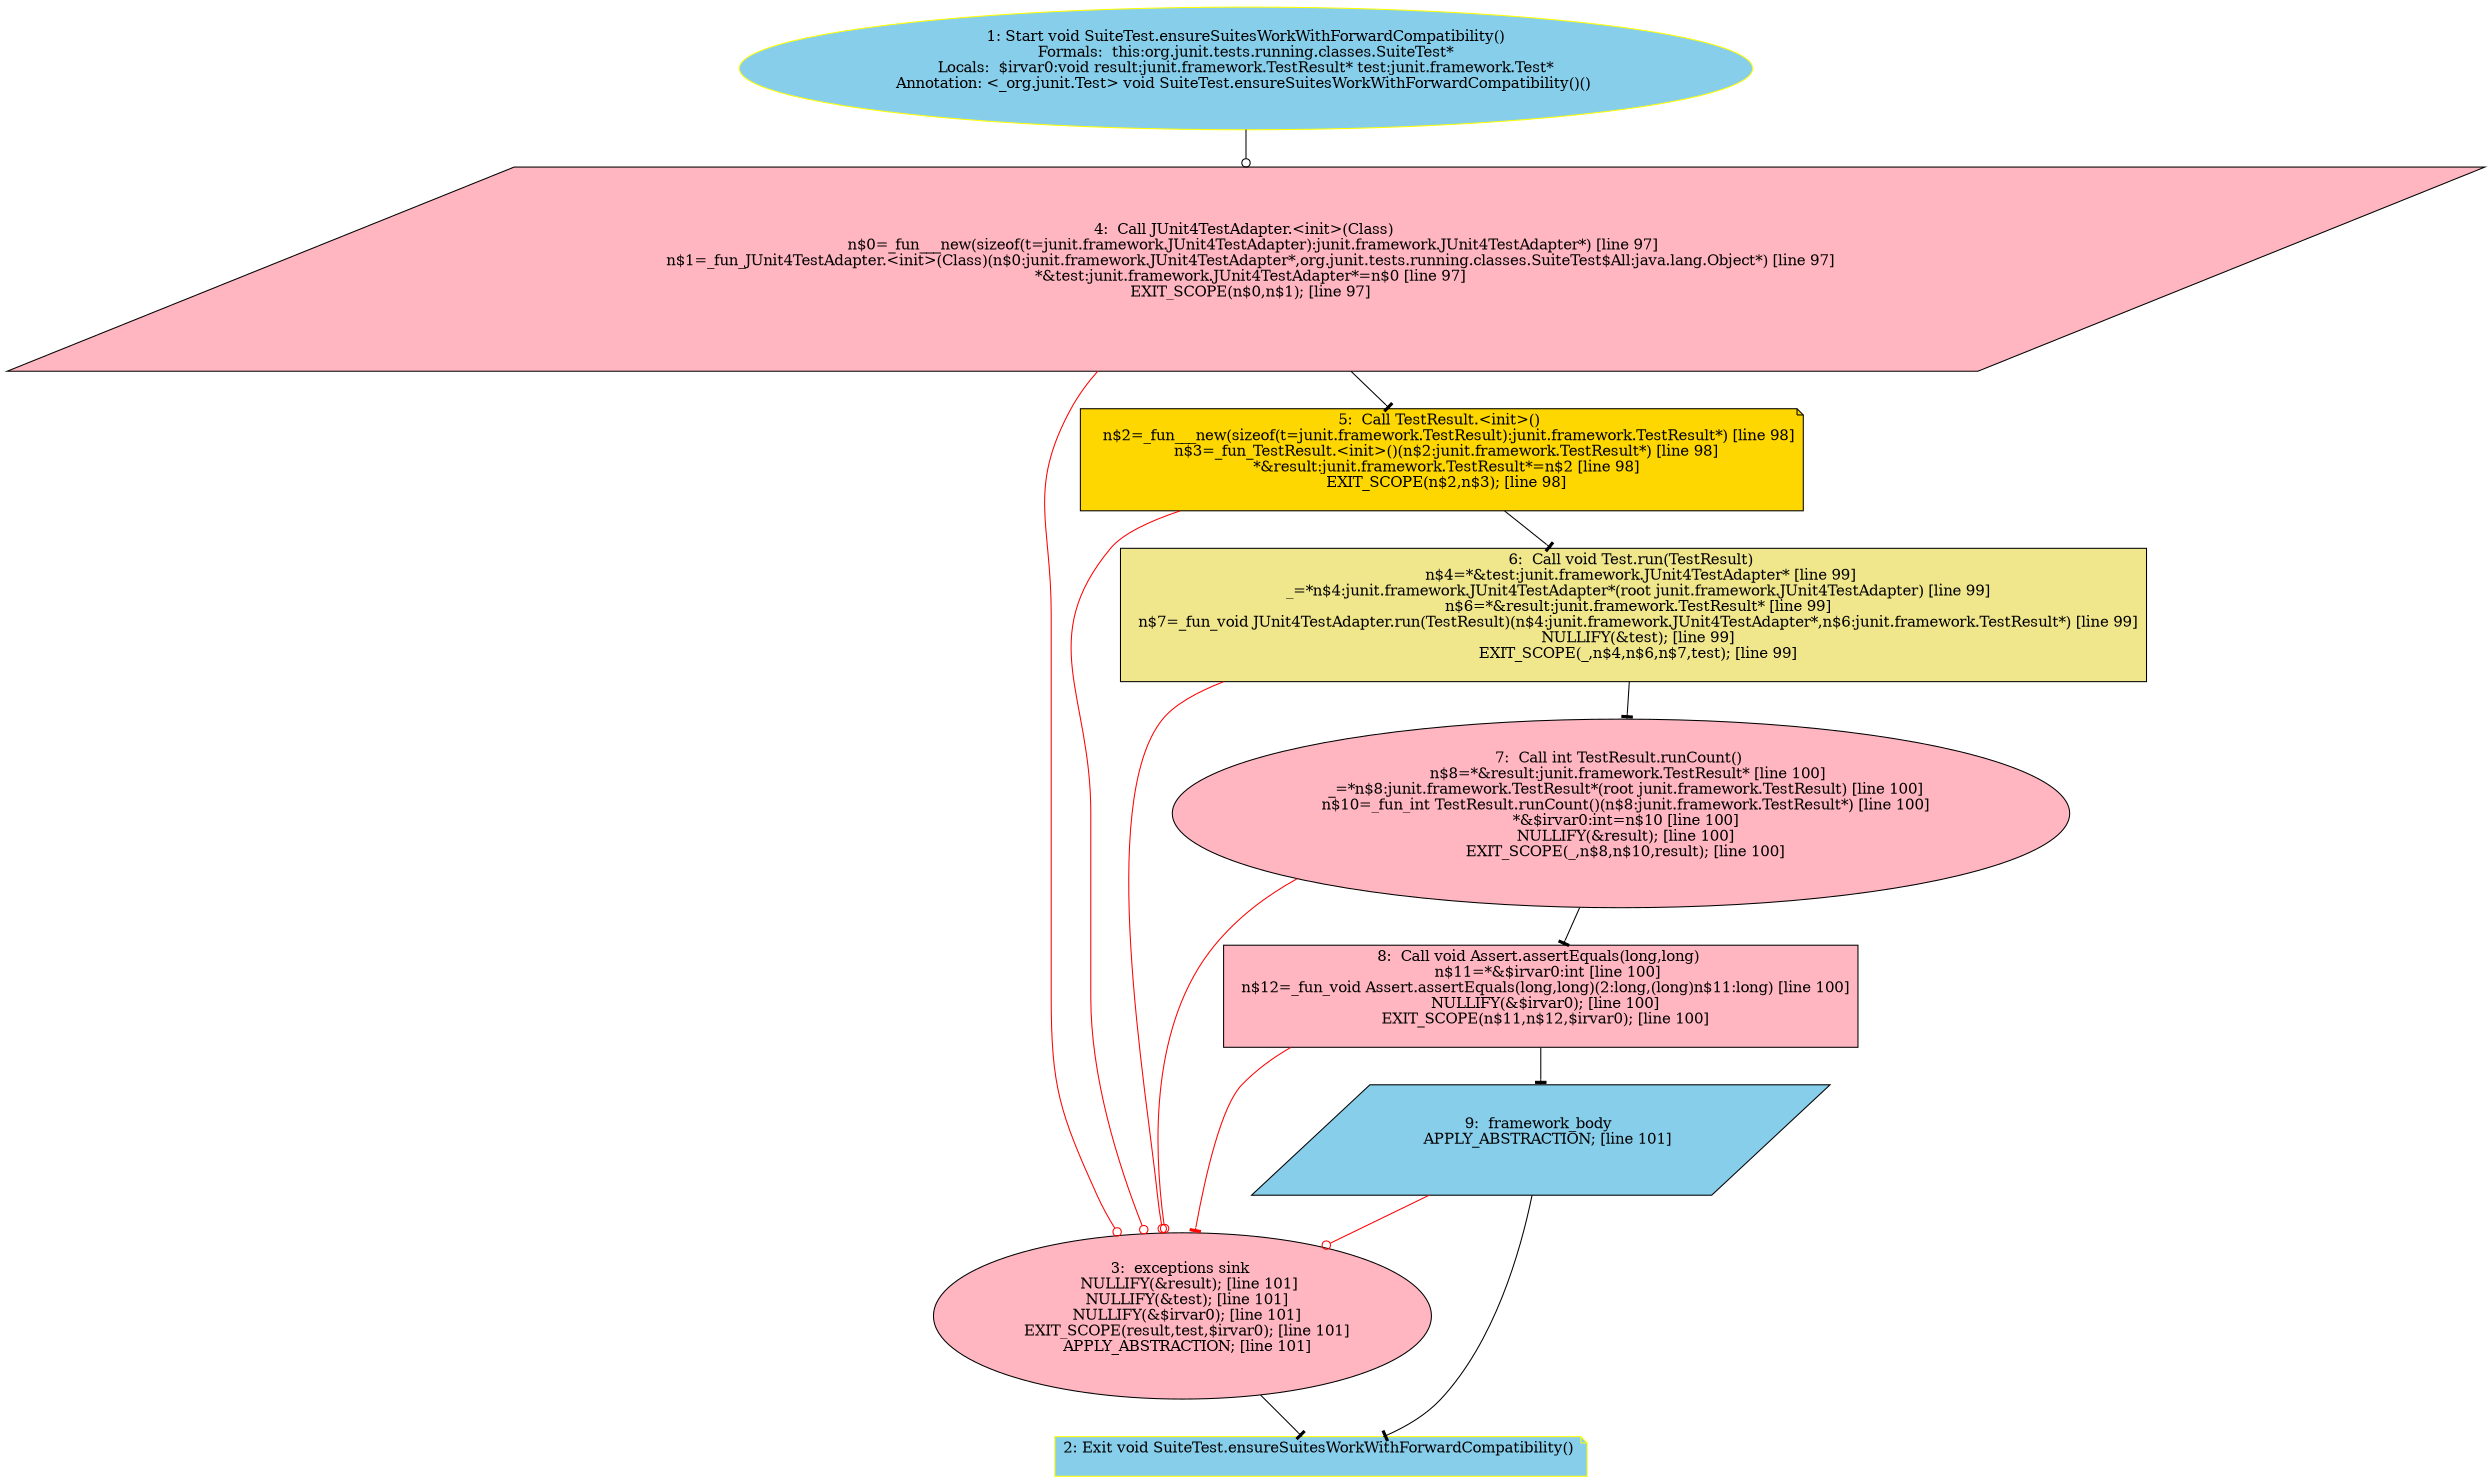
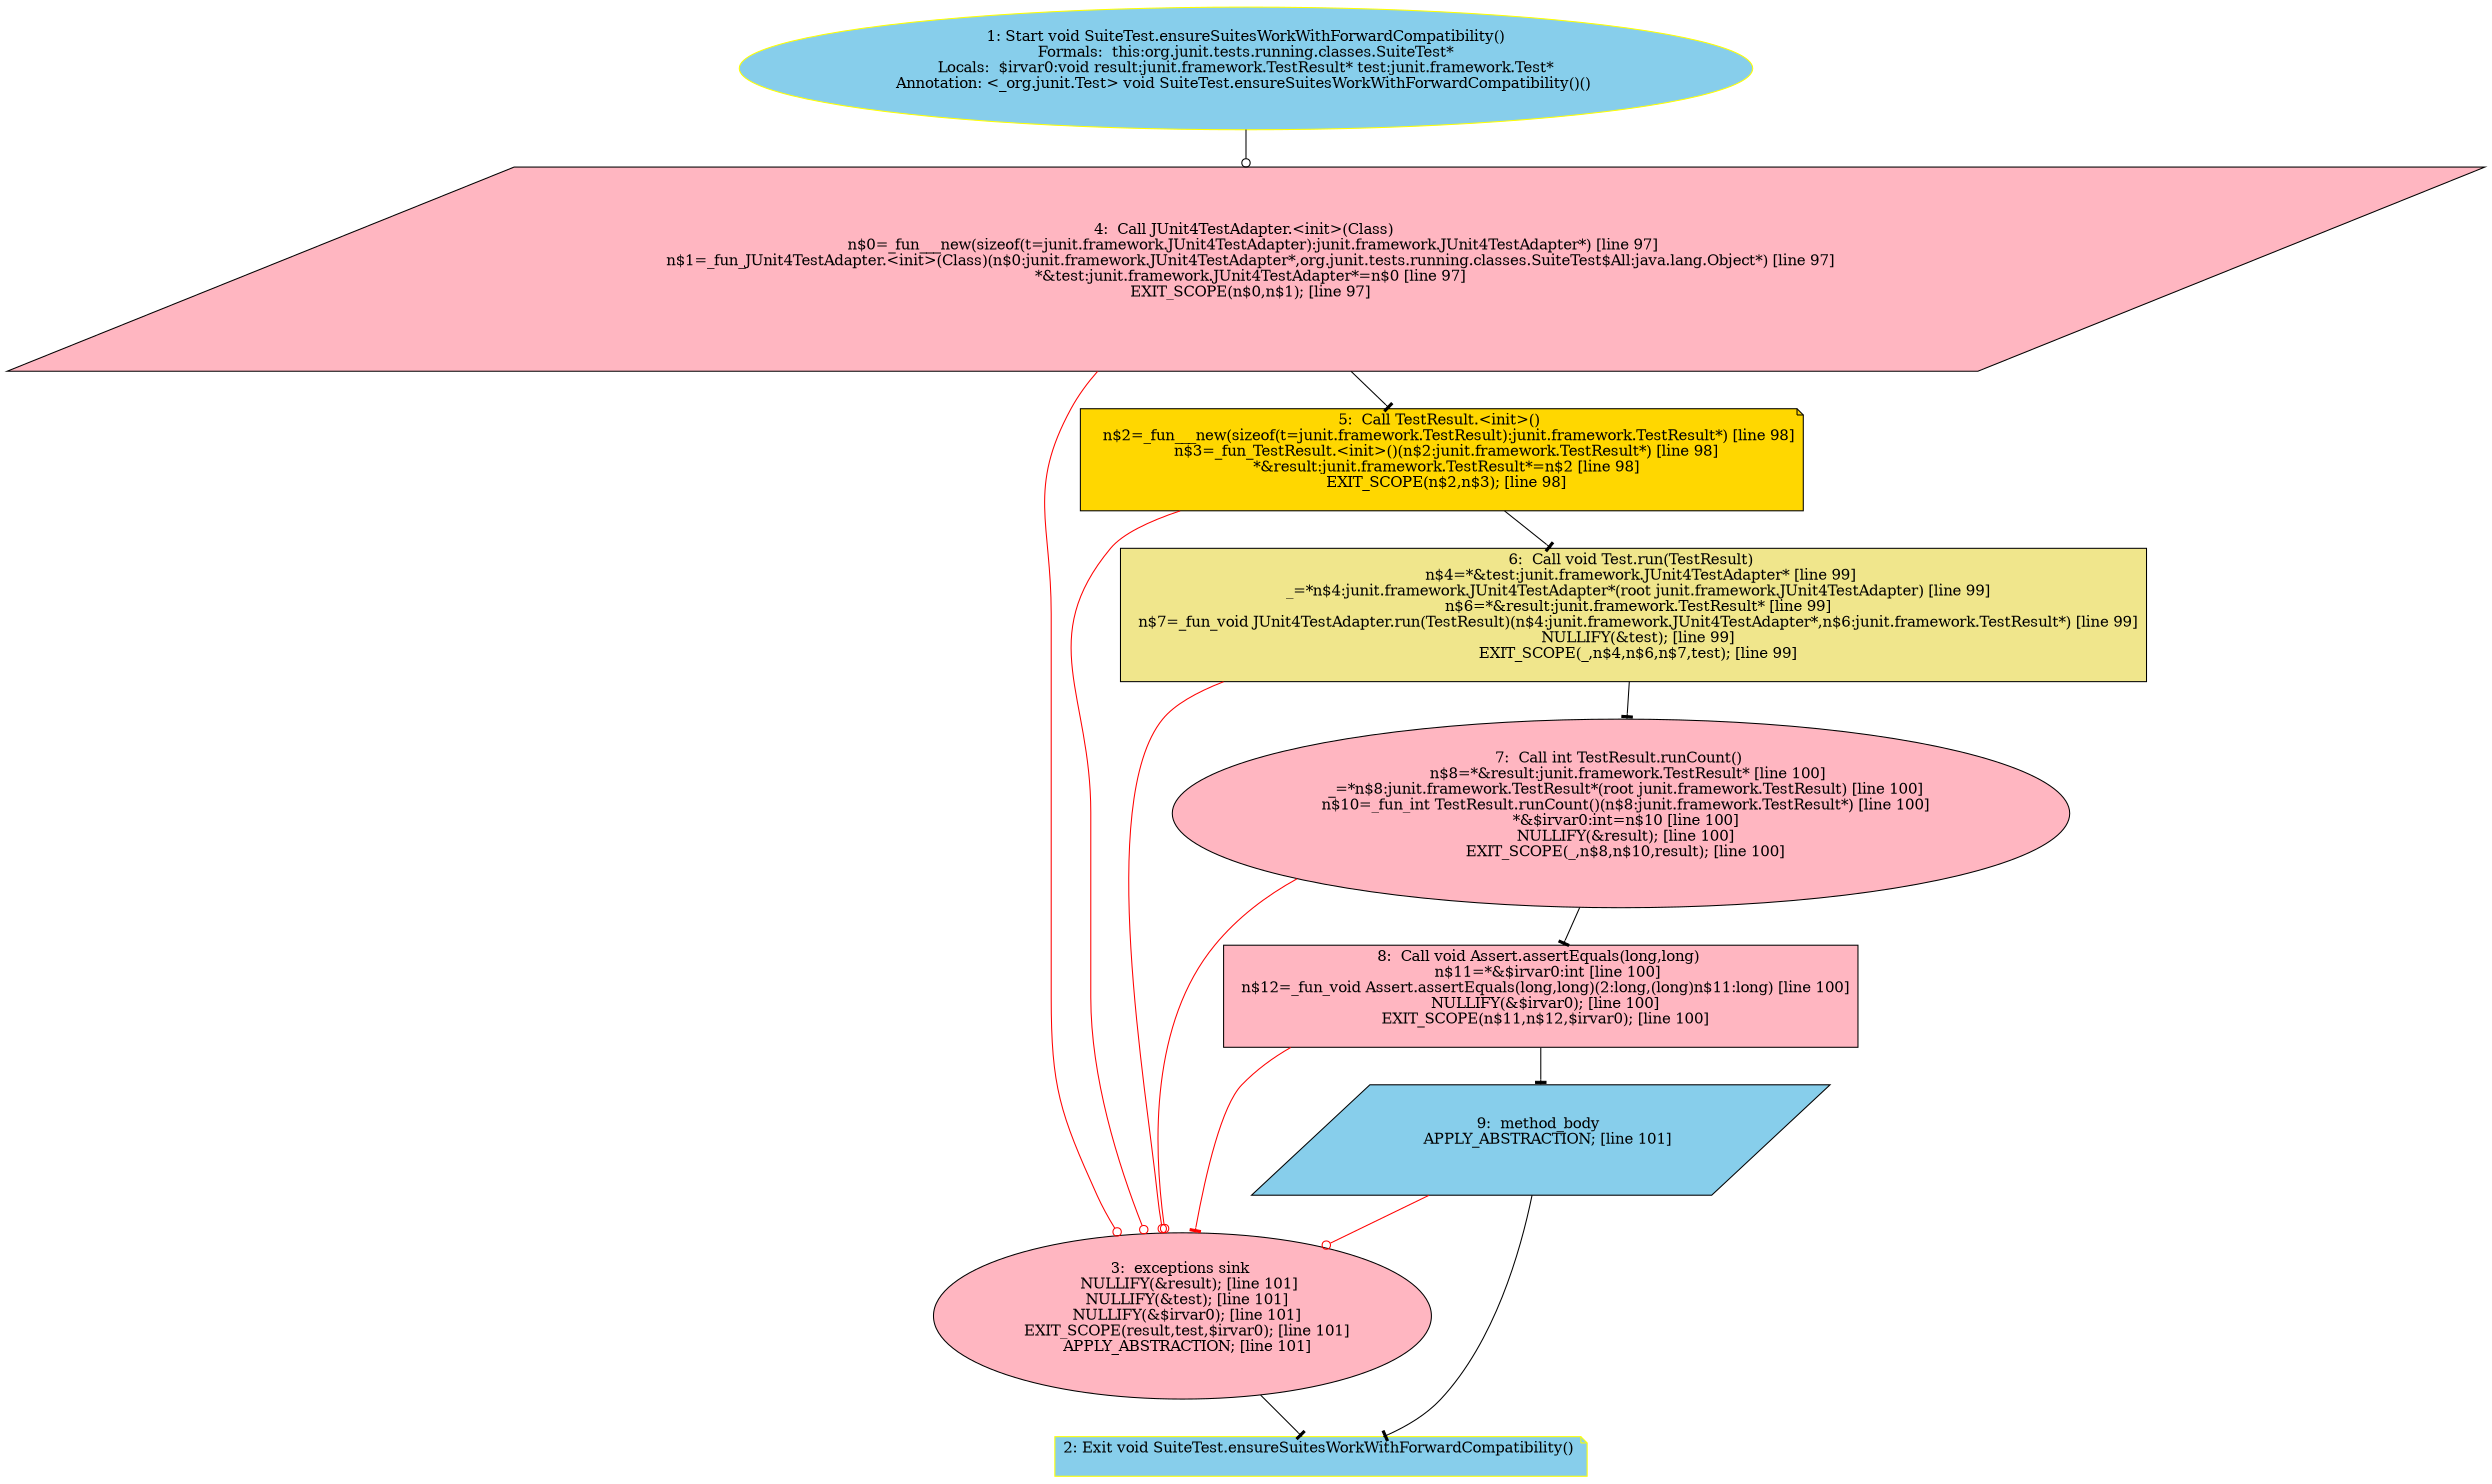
  digraph {
    node [style=filled fillcolor=lightpink shape=ellipse]
    edge [arrowhead=tee]
    n1 [color=yellow label="1: Start void SuiteTest.ensureSuitesWorkWithForwardCompatibility()\nFormals:  this:org.junit.tests.running.classes.SuiteTest*\nLocals:  $irvar0:void result:junit.framework.TestResult* test:junit.framework.Test*\nAnnotation: <_org.junit.Test> void SuiteTest.ensureSuitesWorkWithForwardCompatibility()() \n  " fillcolor=skyblue]
    n2 [label="4:  Call JUnit4TestAdapter.<init>(Class) \n   n$0=_fun___new(sizeof(t=junit.framework.JUnit4TestAdapter):junit.framework.JUnit4TestAdapter*) [line 97]\n  n$1=_fun_JUnit4TestAdapter.<init>(Class)(n$0:junit.framework.JUnit4TestAdapter*,org.junit.tests.running.classes.SuiteTest$All:java.lang.Object*) [line 97]\n  *&test:junit.framework.JUnit4TestAdapter*=n$0 [line 97]\n  EXIT_SCOPE(n$0,n$1); [line 97]\n " shape=parallelogram]
    n3 [label="3:  exceptions sink \n   NULLIFY(&result); [line 101]\n  NULLIFY(&test); [line 101]\n  NULLIFY(&$irvar0); [line 101]\n  EXIT_SCOPE(result,test,$irvar0); [line 101]\n  APPLY_ABSTRACTION; [line 101]\n "]
    n4 [label="5:  Call TestResult.<init>() \n   n$2=_fun___new(sizeof(t=junit.framework.TestResult):junit.framework.TestResult*) [line 98]\n  n$3=_fun_TestResult.<init>()(n$2:junit.framework.TestResult*) [line 98]\n  *&result:junit.framework.TestResult*=n$2 [line 98]\n  EXIT_SCOPE(n$2,n$3); [line 98]\n " shape=note fillcolor=gold]
    n5 [color=yellow label="2: Exit void SuiteTest.ensureSuitesWorkWithForwardCompatibility() \n  " fillcolor=skyblue shape=note]
    n6 [label="6:  Call void Test.run(TestResult) \n   n$4=*&test:junit.framework.JUnit4TestAdapter* [line 99]\n  _=*n$4:junit.framework.JUnit4TestAdapter*(root junit.framework.JUnit4TestAdapter) [line 99]\n  n$6=*&result:junit.framework.TestResult* [line 99]\n  n$7=_fun_void JUnit4TestAdapter.run(TestResult)(n$4:junit.framework.JUnit4TestAdapter*,n$6:junit.framework.TestResult*) [line 99]\n  NULLIFY(&test); [line 99]\n  EXIT_SCOPE(_,n$4,n$6,n$7,test); [line 99]\n " shape=box fillcolor=khaki]
    n7 [label="7:  Call int TestResult.runCount() \n   n$8=*&result:junit.framework.TestResult* [line 100]\n  _=*n$8:junit.framework.TestResult*(root junit.framework.TestResult) [line 100]\n  n$10=_fun_int TestResult.runCount()(n$8:junit.framework.TestResult*) [line 100]\n  *&$irvar0:int=n$10 [line 100]\n  NULLIFY(&result); [line 100]\n  EXIT_SCOPE(_,n$8,n$10,result); [line 100]\n "]
    n8 [label="8:  Call void Assert.assertEquals(long,long) \n   n$11=*&$irvar0:int [line 100]\n  n$12=_fun_void Assert.assertEquals(long,long)(2:long,(long)n$11:long) [line 100]\n  NULLIFY(&$irvar0); [line 100]\n  EXIT_SCOPE(n$11,n$12,$irvar0); [line 100]\n " shape=box]
-   n9 [label="9:  framework_body \n   APPLY_ABSTRACTION; [line 101]\n " shape=parallelogram fillcolor=skyblue]
+   n9 [label="9:  method_body \n   APPLY_ABSTRACTION; [line 101]\n " shape=parallelogram fillcolor=skyblue]
    n1 -> n2 [arrowhead=odot]
    n2 -> n3 [color=red arrowhead=odot]
    n2 -> n4
    n3 -> n5
    n4 -> n3 [color=red arrowhead=odot]
    n4 -> n6
    n6 -> n3 [color=red arrowhead=odot]
    n6 -> n7
    n7 -> n3 [color=red arrowhead=odot]
    n7 -> n8
    n8 -> n3 [color=red]
    n8 -> n9
    n9 -> n3 [color=red arrowhead=odot]
    n9 -> n5
  }
